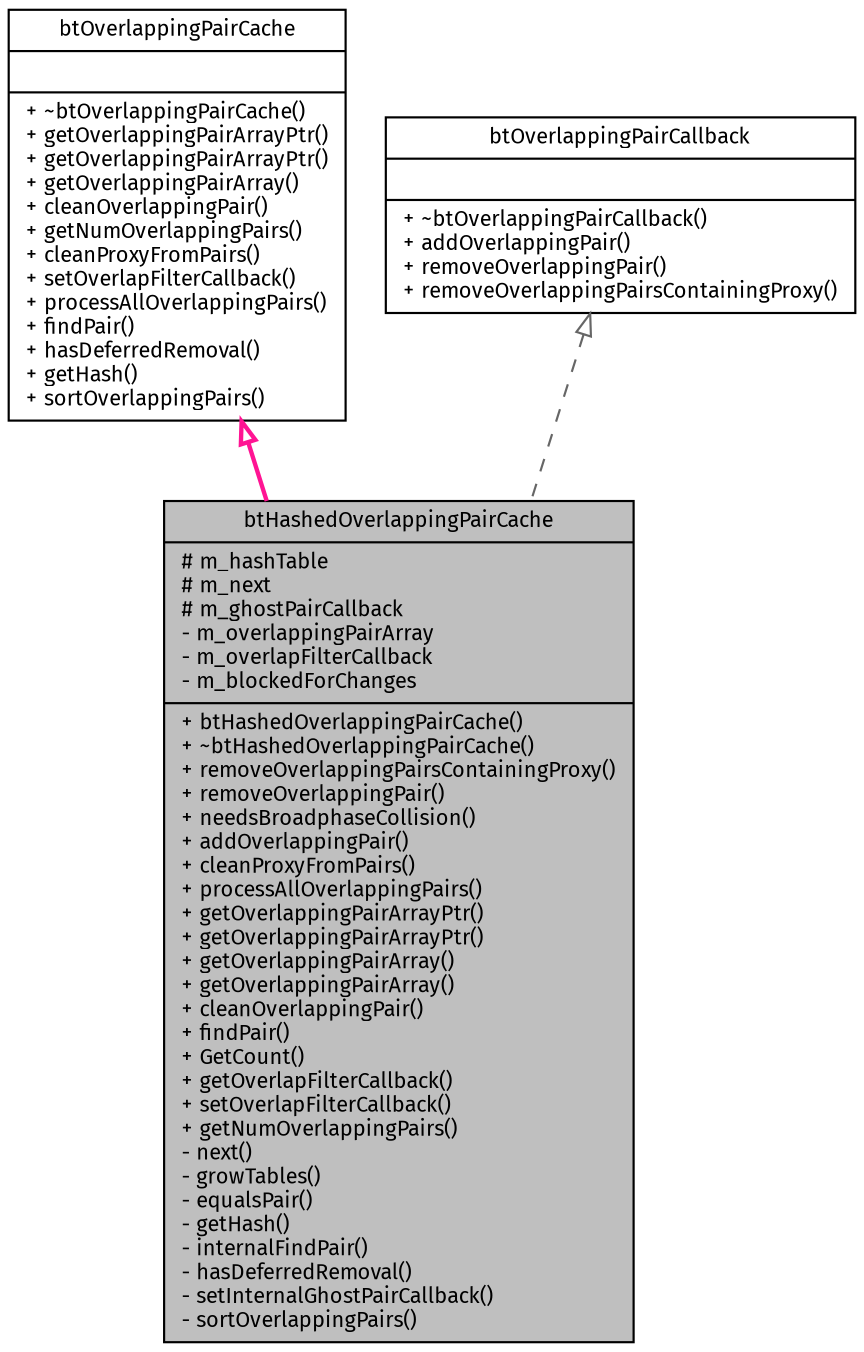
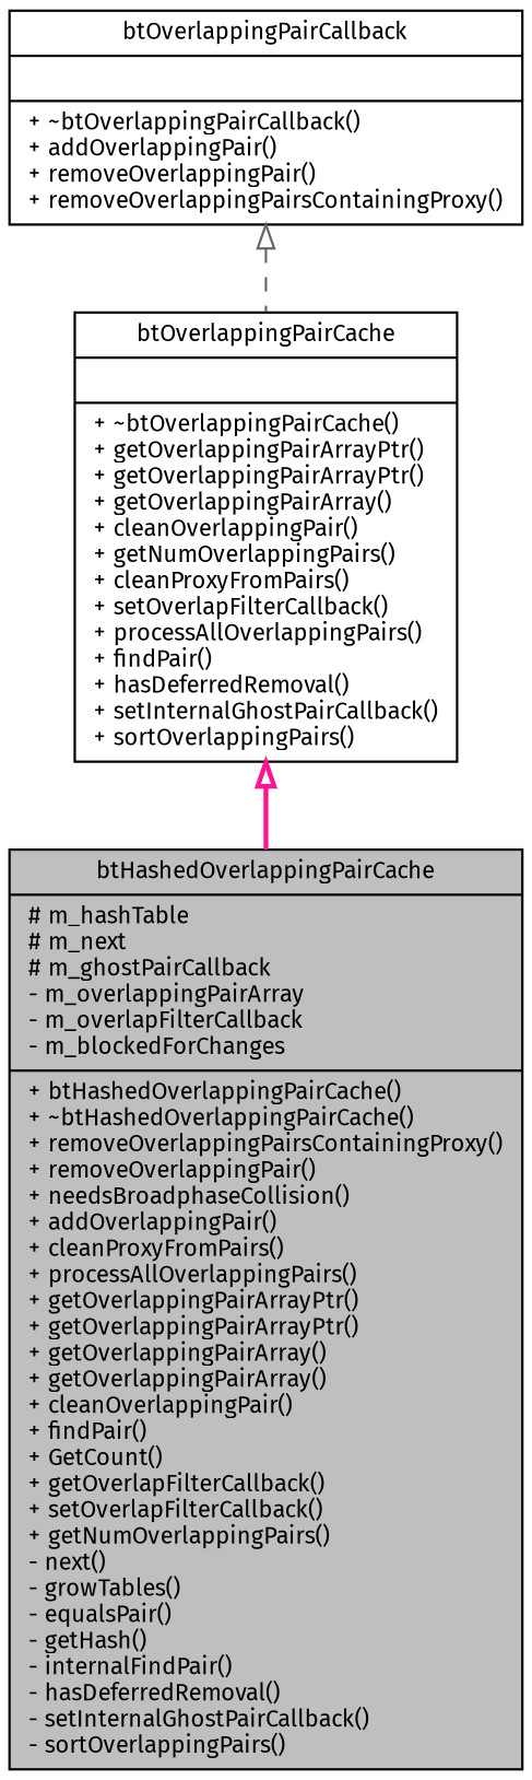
  digraph {
    fontname="Fira Sans"
    node [color=black fillcolor=white fontname="Fira Sans" fontsize=10 shape=record style=filled]
    edge [arrowtail=empty dir=back fontname="Fira Sans" fontsize=10 labelfontname=Helvetica labelfontsize=10]
    n1 [fillcolor=grey75 fontcolor=black height=0.2 label="{btHashedOverlappingPairCache\n|# m_hashTable\l# m_next\l# m_ghostPairCallback\l- m_overlappingPairArray\l- m_overlapFilterCallback\l- m_blockedForChanges\l|+ btHashedOverlappingPairCache()\l+ ~btHashedOverlappingPairCache()\l+ removeOverlappingPairsContainingProxy()\l+ removeOverlappingPair()\l+ needsBroadphaseCollision()\l+ addOverlappingPair()\l+ cleanProxyFromPairs()\l+ processAllOverlappingPairs()\l+ getOverlappingPairArrayPtr()\l+ getOverlappingPairArrayPtr()\l+ getOverlappingPairArray()\l+ getOverlappingPairArray()\l+ cleanOverlappingPair()\l+ findPair()\l+ GetCount()\l+ getOverlapFilterCallback()\l+ setOverlapFilterCallback()\l+ getNumOverlappingPairs()\l- next()\l- growTables()\l- equalsPair()\l- getHash()\l- internalFindPair()\l- hasDeferredRemoval()\l- setInternalGhostPairCallback()\l- sortOverlappingPairs()\l}" width=0.4]
-   n2 [height=0.2 label="{btOverlappingPairCache\n||+ ~btOverlappingPairCache()\l+ getOverlappingPairArrayPtr()\l+ getOverlappingPairArrayPtr()\l+ getOverlappingPairArray()\l+ cleanOverlappingPair()\l+ getNumOverlappingPairs()\l+ cleanProxyFromPairs()\l+ setOverlapFilterCallback()\l+ processAllOverlappingPairs()\l+ findPair()\l+ hasDeferredRemoval()\l+ getHash()\l+ sortOverlappingPairs()\l}" width=0.4]
+   n2 [height=0.2 label="{btOverlappingPairCache\n||+ ~btOverlappingPairCache()\l+ getOverlappingPairArrayPtr()\l+ getOverlappingPairArrayPtr()\l+ getOverlappingPairArray()\l+ cleanOverlappingPair()\l+ getNumOverlappingPairs()\l+ cleanProxyFromPairs()\l+ setOverlapFilterCallback()\l+ processAllOverlappingPairs()\l+ findPair()\l+ hasDeferredRemoval()\l+ setInternalGhostPairCallback()\l+ sortOverlappingPairs()\l}" width=0.4]
    n3 [height=0.2 label="{btOverlappingPairCallback\n||+ ~btOverlappingPairCallback()\l+ addOverlappingPair()\l+ removeOverlappingPair()\l+ removeOverlappingPairsContainingProxy()\l}" width=0.4]
    n2 -> n1 [color=deeppink style=bold]
-   n3 -> n1 [color=gray40 style=dashed]
+   n3 -> n2 [color=gray40 style=dashed]
  }
